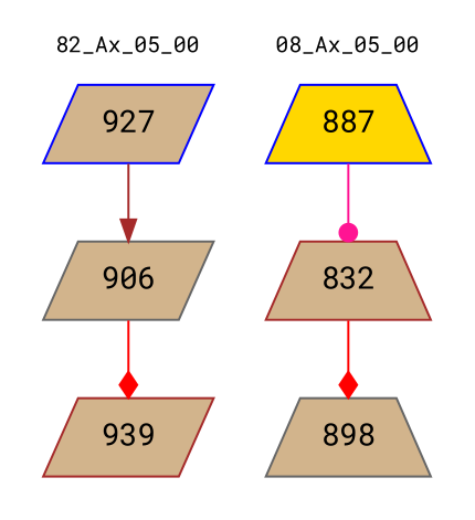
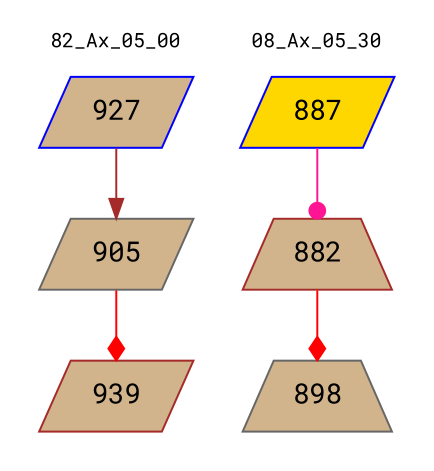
  digraph {
    fontname="Roboto Mono"
    node [color=blue fillcolor=tan fontname="Roboto Mono" shape=parallelogram style=filled]
    edge [arrowhead=diamond color=red fontname="Roboto Mono"]
    n1 [label=927]
-   n2 [color=gray40 label=906]
+   n2 [color=gray40 label=905]
    n3 [color=brown label=939]
-   n4 [fillcolor=gold label=887 shape=trapezium]
-   n5 [color=brown label=832 shape=trapezium]
+   n4 [fillcolor=gold label=887]
+   n5 [color=brown label=882 shape=trapezium]
    n6 [color=gray40 label=898 shape=trapezium]
    subgraph cluster_1 {
      color=white
      fontsize=10
      label="82_Ax_05_00"
      n1
      n2
      n3
    }
    subgraph cluster_2 {
      color=white
      fontsize=10
-     label="08_Ax_05_00"
+     label="08_Ax_05_30"
      n4
      n5
      n6
    }
    n1 -> n2 [arrowhead=normal color=brown]
    n2 -> n3
    n4 -> n5 [arrowhead=dot color=deeppink]
    n5 -> n6
  }
